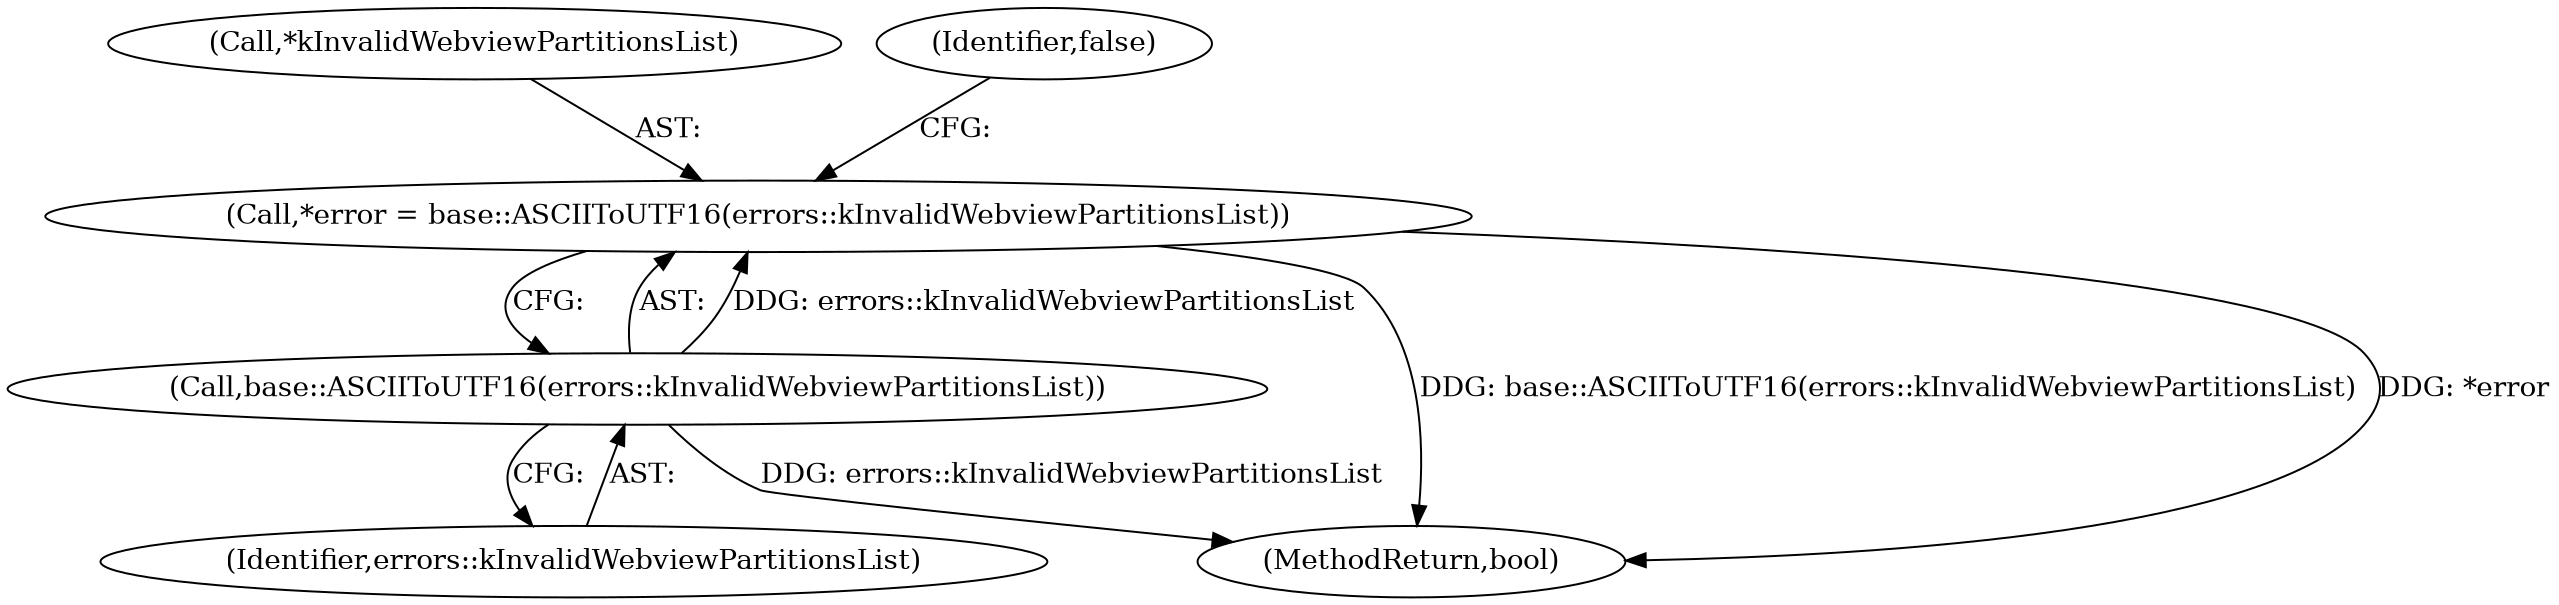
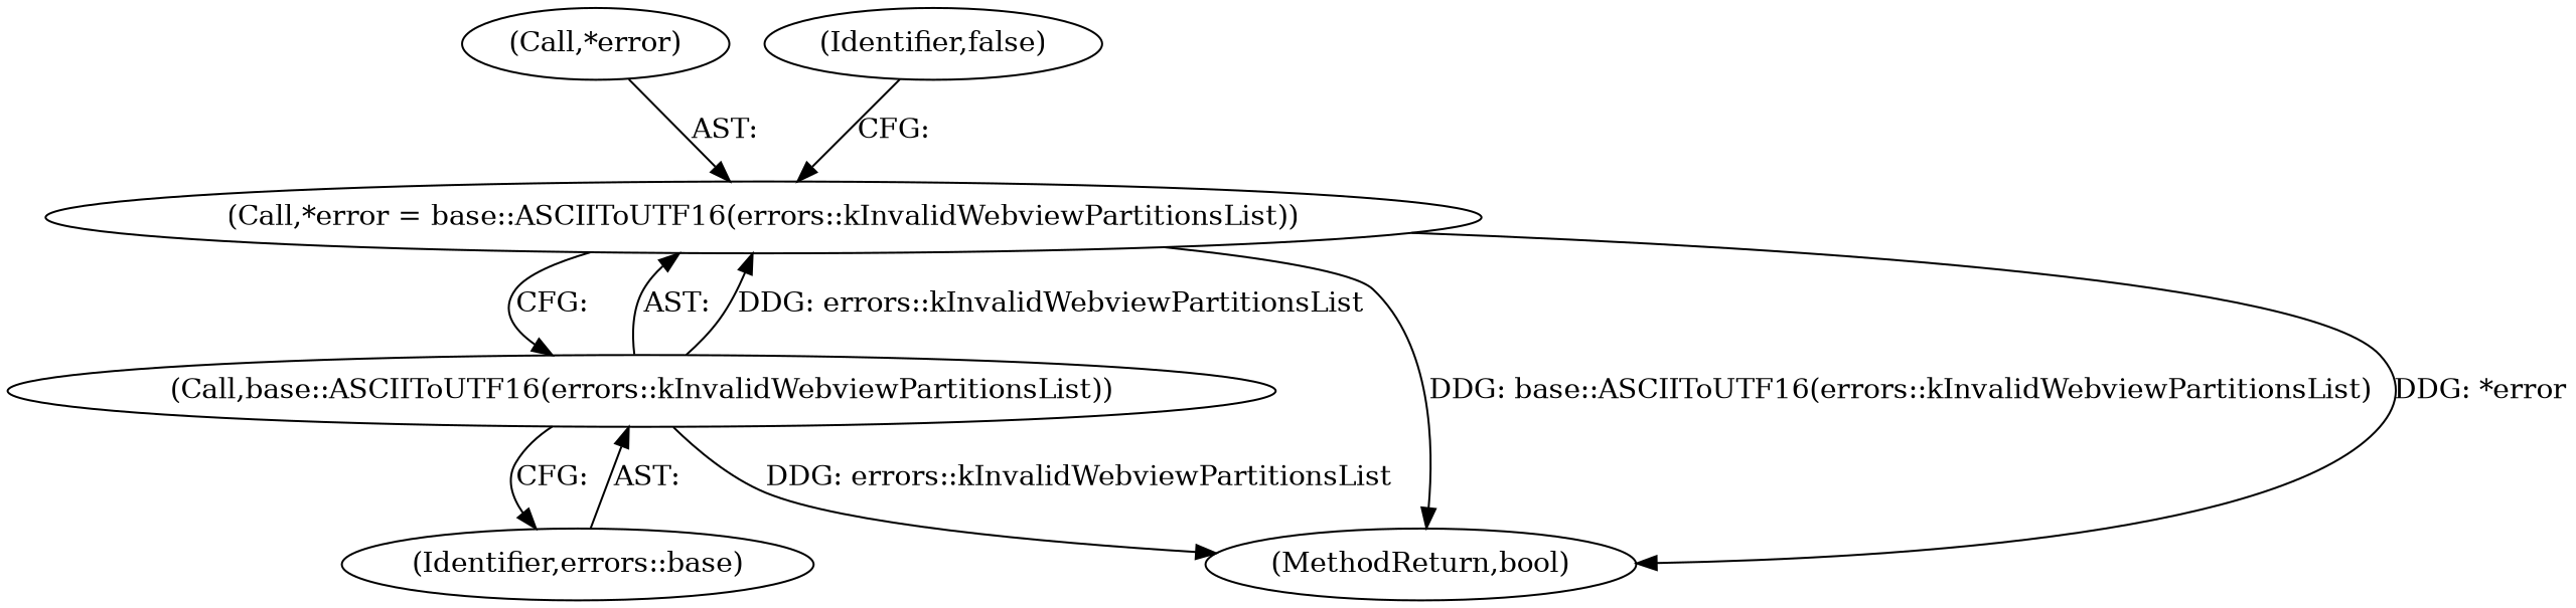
  digraph {
    fontname="DejaVu Serif"
    node [fontname="DejaVu Serif"]
    edge [fontname="DejaVu Serif"]
    n1 [label="(Call,*error = base::ASCIIToUTF16(errors::kInvalidWebviewPartitionsList))"]
    n2 [label="(Call,base::ASCIIToUTF16(errors::kInvalidWebviewPartitionsList))"]
    n3 [label="(MethodReturn,bool)"]
-   n4 [label="(Identifier,errors::kInvalidWebviewPartitionsList)"]
-   n5 [label="(Call,*kInvalidWebviewPartitionsList)"]
+   n4 [label="(Identifier,errors::base)"]
+   n5 [label="(Call,*error)"]
    n6 [label="(Identifier,false)"]
    n1 -> n2 [label="CFG: "]
    n1 -> n3 [label="DDG: base::ASCIIToUTF16(errors::kInvalidWebviewPartitionsList)"]
    n1 -> n3 [label="DDG: *error"]
    n2 -> n1 [label="AST: "]
    n2 -> n1 [label="DDG: errors::kInvalidWebviewPartitionsList"]
    n2 -> n3 [label="DDG: errors::kInvalidWebviewPartitionsList"]
    n2 -> n4 [label="CFG: "]
    n4 -> n2 [label="AST: "]
    n5 -> n1 [label="AST: "]
    n6 -> n1 [label="CFG: "]
  }
